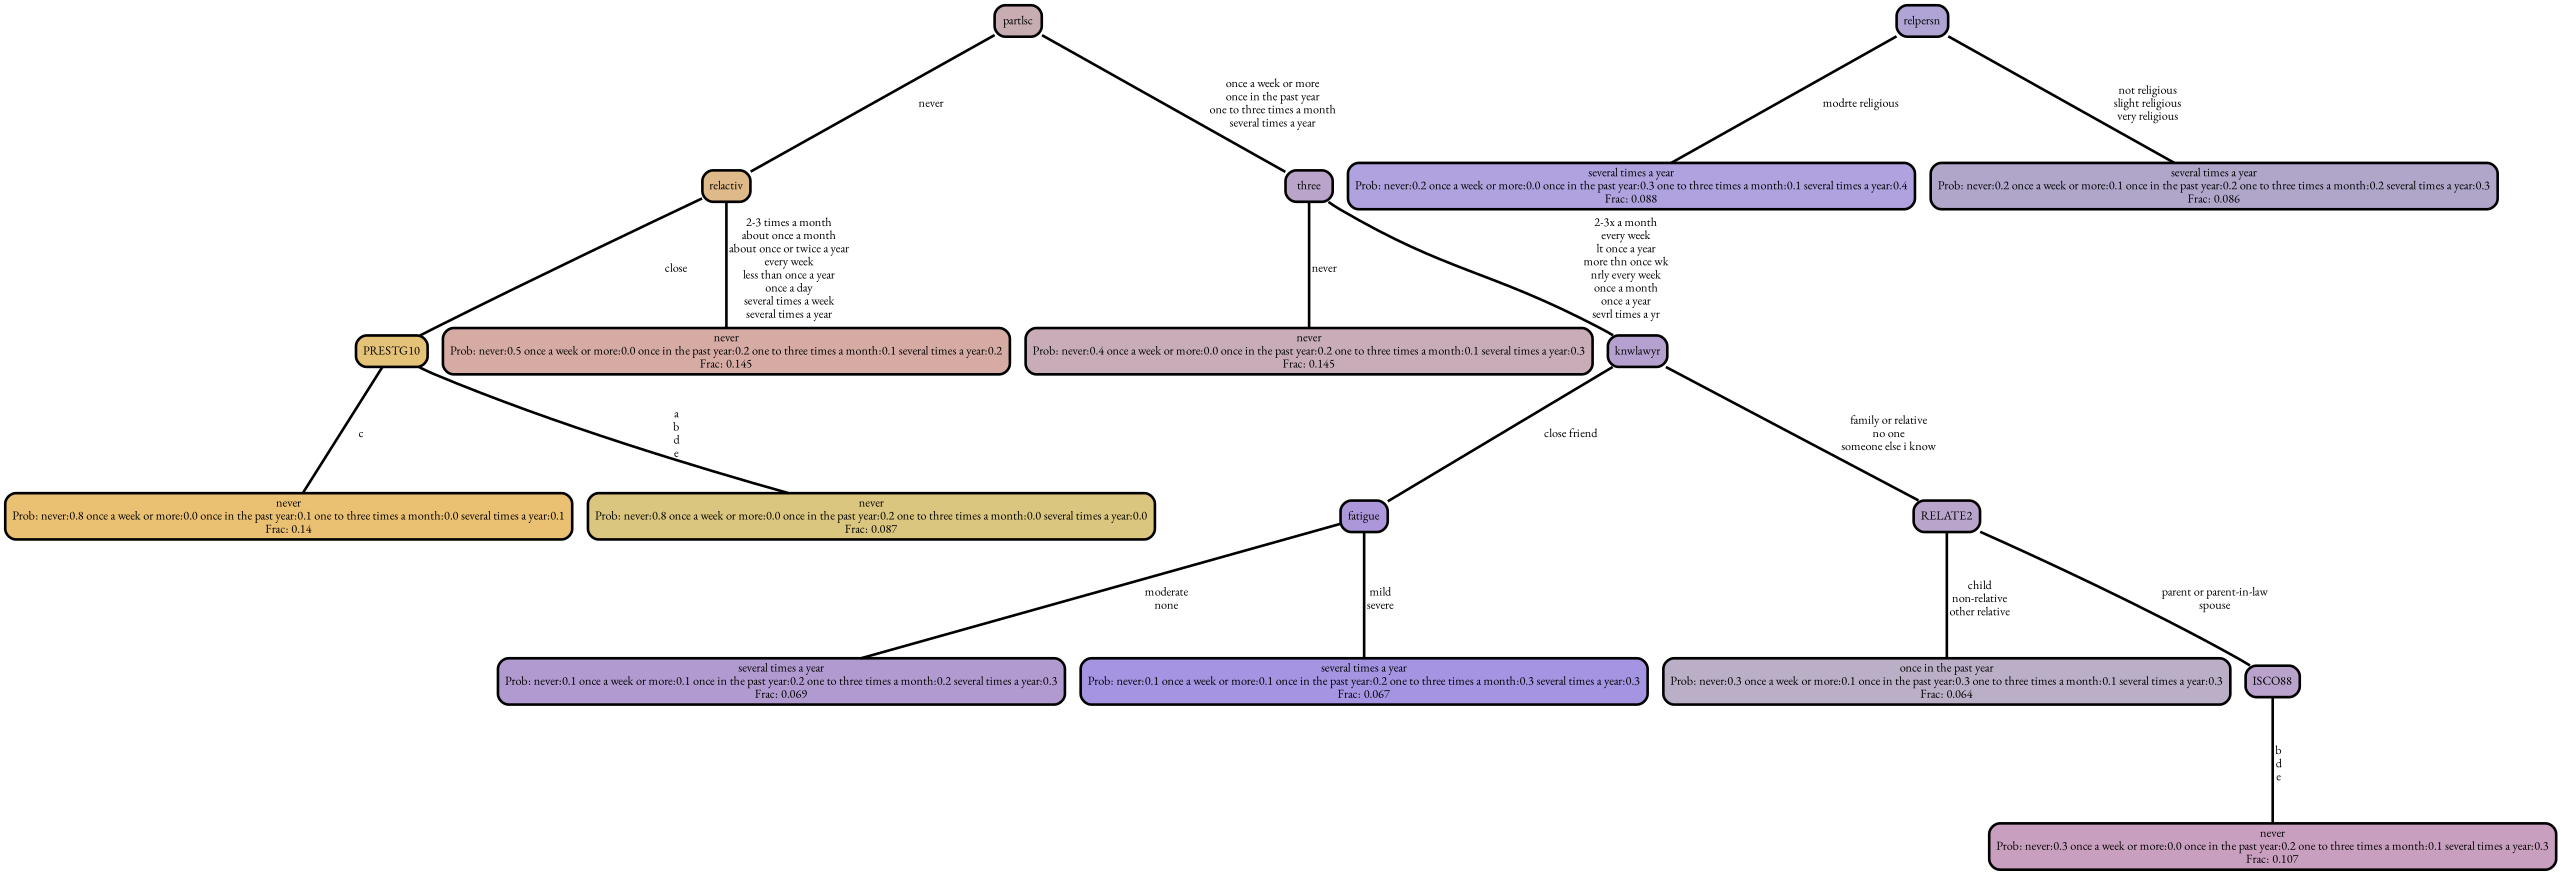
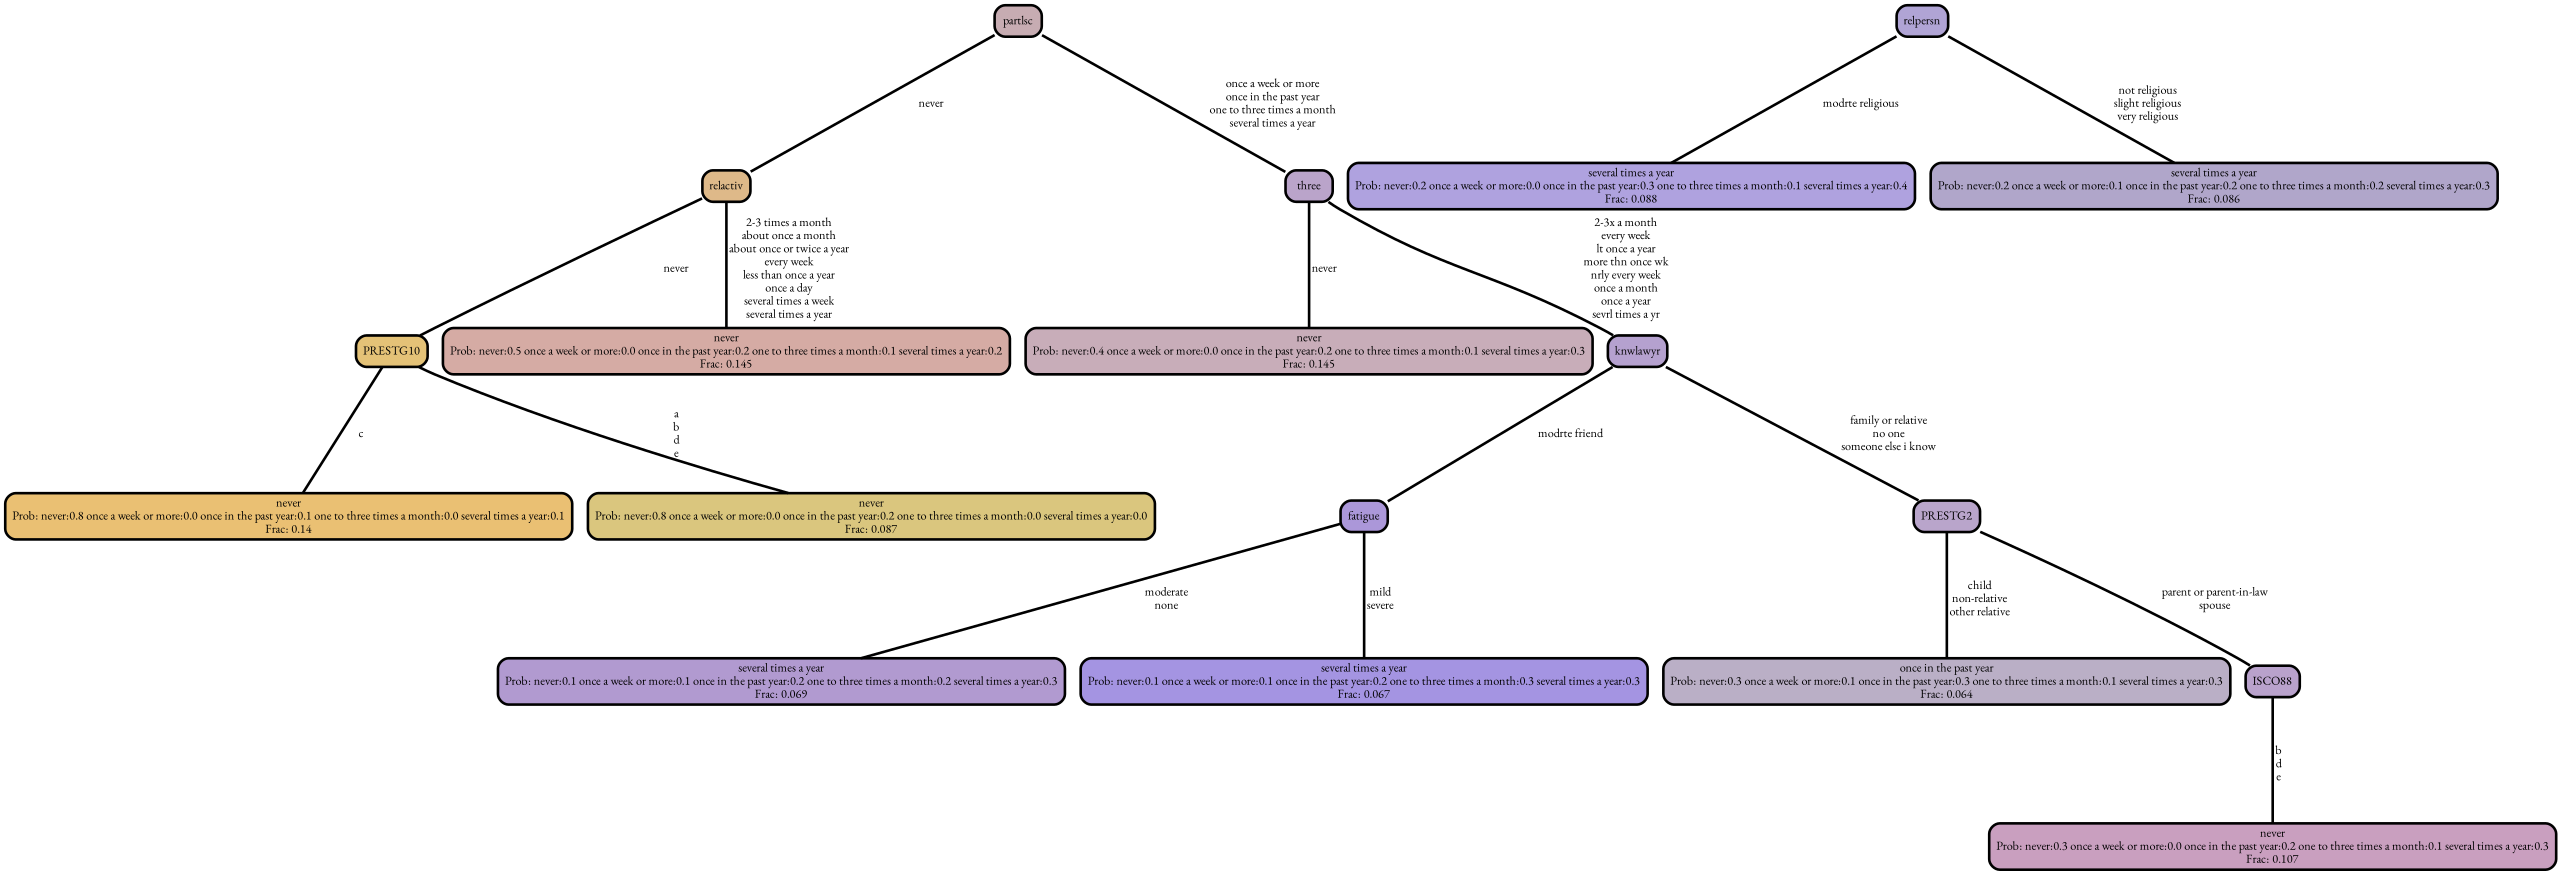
  graph {
    fontname="EB Garamond"
    ranksep="0 equally"
    splines=straight
    node [color=black fontcolor=black fontname="EB Garamond" penwidth=3 shape=box style="filled, rounded"]
    edge [color=black fontname="EB Garamond" penwidth=3]
    n1 [fillcolor="#eac073" label="never\nProb: never:0.8 once a week or more:0.0 once in the past year:0.1 one to three times a month:0.0 several times a year:0.1\nFrac: 0.14"]
    n2 [fillcolor="#e4c277" label=PRESTG10]
    n3 [fillcolor="#dac67e" label="never\nProb: never:0.8 once a week or more:0.0 once in the past year:0.2 one to three times a month:0.0 several times a year:0.0\nFrac: 0.087"]
    n4 [fillcolor="#deb989" label=relactiv]
    n5 [fillcolor="#d5aba4" label="never\nProb: never:0.5 once a week or more:0.0 once in the past year:0.2 one to three times a month:0.1 several times a year:0.2\nFrac: 0.145"]
    n6 [fillcolor="#c7acb2" label=partlsc]
    n7 [fillcolor="#baa4ca" label=three]
    n8 [fillcolor="#c8adb9" label="never\nProb: never:0.4 once a week or more:0.0 once in the past year:0.2 one to three times a month:0.1 several times a year:0.3\nFrac: 0.145"]
    n9 [fillcolor="#b5a1cf" label=knwlawyr]
    n10 [fillcolor="#ab97d9" label=fatigue]
-   n11 [fillcolor="#b9a5cb" label=RELATE2]
+   n11 [fillcolor="#b9a5cb" label=PRESTG2]
    n12 [fillcolor="#b19ad0" label="several times a year\nProb: never:0.1 once a week or more:0.1 once in the past year:0.2 one to three times a month:0.2 several times a year:0.3\nFrac: 0.069"]
    n13 [fillcolor="#a494e2" label="several times a year\nProb: never:0.1 once a week or more:0.1 once in the past year:0.2 one to three times a month:0.3 several times a year:0.3\nFrac: 0.067"]
    n14 [fillcolor="#baafc6" label="once in the past year\nProb: never:0.3 once a week or more:0.1 once in the past year:0.3 one to three times a month:0.1 several times a year:0.3\nFrac: 0.064"]
    n15 [fillcolor="#b9a2cc" label=ISCO88]
    n16 [fillcolor="#c99fbf" label="never\nProb: never:0.3 once a week or more:0.0 once in the past year:0.2 one to three times a month:0.1 several times a year:0.3\nFrac: 0.107"]
    n17 [fillcolor="#afa2df" label="several times a year\nProb: never:0.2 once a week or more:0.0 once in the past year:0.3 one to three times a month:0.1 several times a year:0.4\nFrac: 0.088"]
    n18 [fillcolor="#b0a4d5" label=relpersn]
    n19 [fillcolor="#b0a6ca" label="several times a year\nProb: never:0.2 once a week or more:0.1 once in the past year:0.2 one to three times a month:0.2 several times a year:0.3\nFrac: 0.086"]
    subgraph sub_1 {
      rank=same
    }
    n2 -- n1 [label=" c"]
    n2 -- n3 [label=" a\n b\n d\n e"]
-   n4 -- n2 [label=" close"]
+   n4 -- n2 [label=" never"]
    n4 -- n5 [label=" 2-3 times a month\n about once a month\n about once or twice a year\n every week\n less than once a year\n once a day\n several times a week\n several times a year"]
    n6 -- n4 [label=" never"]
    n6 -- n7 [label=" once a week or more\n once in the past year\n one to three times a month\n several times a year"]
    n7 -- n8 [label=" never"]
    n7 -- n9 [label=" 2-3x a month\n every week\n lt once a year\n more thn once wk\n nrly every week\n once a month\n once a year\n sevrl times a yr"]
-   n9 -- n10 [label=" close friend"]
+   n9 -- n10 [label=" modrte friend"]
    n9 -- n11 [label=" family or relative\n no one\n someone else i know"]
    n10 -- n12 [label=" moderate\n none"]
    n10 -- n13 [label=" mild\n severe"]
    n11 -- n14 [label=" child\n non-relative\n other relative"]
    n11 -- n15 [label=" parent or parent-in-law\n spouse"]
    n15 -- n16 [label=" b\n d\n e"]
    n18 -- n17 [label=" modrte religious"]
    n18 -- n19 [label=" not religious\n slight religious\n very religious"]
  }
